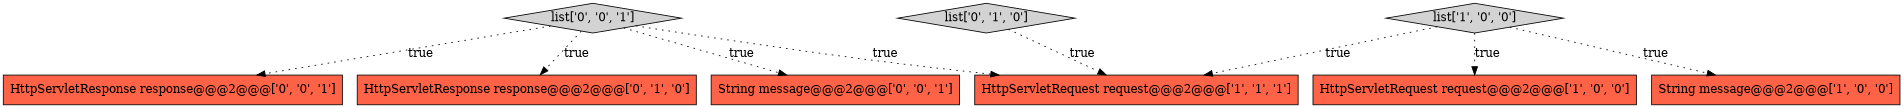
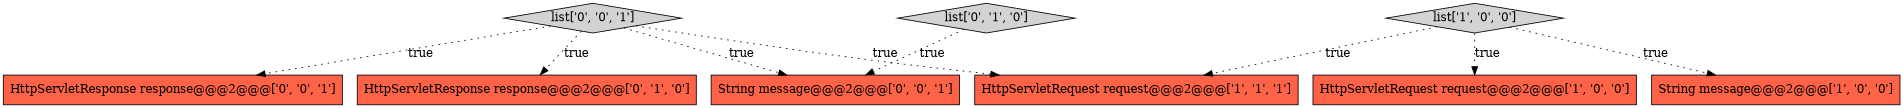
  digraph {
    node [fillcolor=tomato shape=box style=filled]
    edge [style=dotted]
    n1 [label="HttpServletResponse response@@@2@@@['0', '0', '1']"]
    n2 [fillcolor=lightgray label="list['0', '1', '0']" shape=diamond]
    n3 [label="HttpServletRequest request@@@2@@@['1', '1', '1']"]
    n4 [label="HttpServletResponse response@@@2@@@['0', '1', '0']"]
    n5 [fillcolor=lightgray label="list['0', '0', '1']" shape=diamond]
    n6 [label="String message@@@2@@@['0', '0', '1']"]
    n7 [label="HttpServletRequest request@@@2@@@['1', '0', '0']"]
    n8 [label="String message@@@2@@@['1', '0', '0']"]
    n9 [fillcolor=lightgray label="list['1', '0', '0']" shape=diamond]
-   n2 -> n3 [label=true]
+   n2 -> n6 [label=true]
    n5 -> n1 [label=true]
    n5 -> n3 [label=true]
    n5 -> n4 [label=true]
    n5 -> n6 [label=true]
    n9 -> n3 [label=true]
    n9 -> n7 [label=true]
    n9 -> n8 [label=true]
  }
